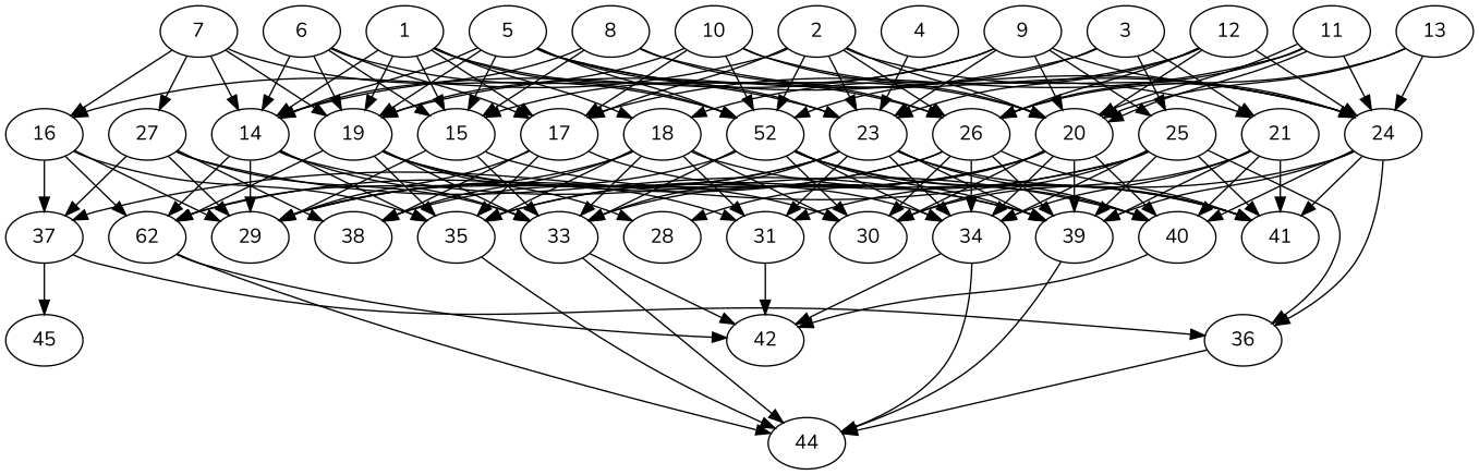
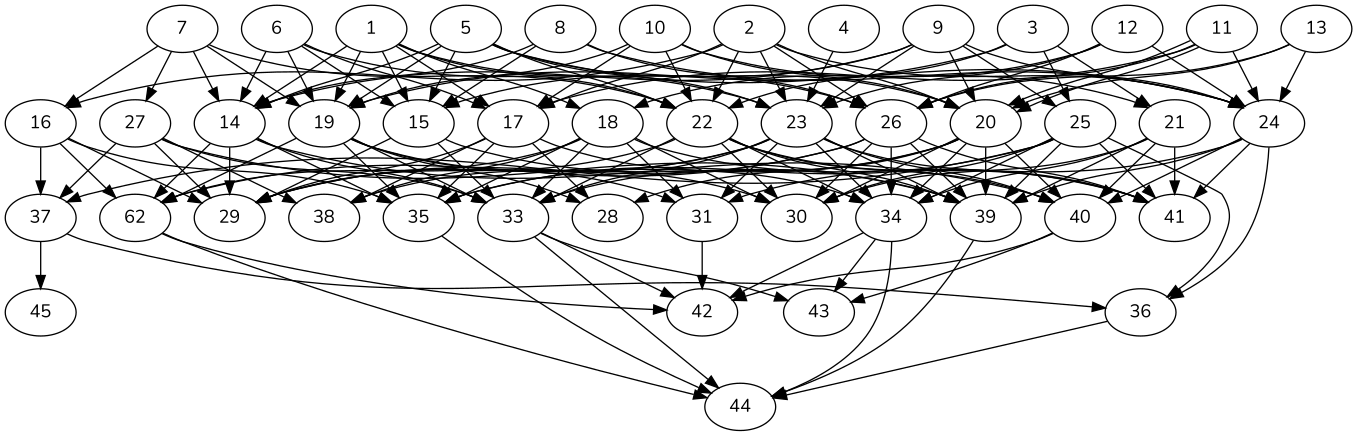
  digraph {
    fontname=Nunito
    node [alpha=0.05 fontname=Nunito]
    edge [fontname=Nunito]
    1 [alpha=0.12 expect_size=44268544]
    14 [alpha=0.13 expect_size=29309952]
    15 [expect_size=13056000]
    17 [alpha=0.17 expect_size=38562816]
    18 [alpha=0.07 expect_size=35345408]
    19 [alpha=0.16 expect_size=7746560]
-   22 [alpha=0.15 expect_size=45073408 label=52]
+   22 [alpha=0.15 expect_size=45073408]
    26 [alpha=0.12 expect_size=47176704]
    29 [expect_size=33518592]
    n10 [alpha=0.16 expect_size=40115200 label=62]
    33 [alpha=0.03 expect_size=27482112]
    35 [alpha=0.00 expect_size=7519232]
    40 [alpha=0.10 expect_size=48912384]
    39 [alpha=0.15 expect_size=38138880]
    28 [alpha=0.16 expect_size=17470464]
    34 [alpha=0.00 expect_size=32442368]
    38 [alpha=0.11 expect_size=47753216]
    30 [alpha=0.17 expect_size=24257536]
    31 [alpha=0.17 expect_size=29175808]
    41 [alpha=0.19 expect_size=41389056]
    42 [expect_size=33227776]
    44 [expect_size=31333376]
+   43 [expect_size=24198144]
    2 [alpha=0.07 expect_size=22835200]
    16 [alpha=0.11 expect_size=42985472]
    20 [alpha=0.02 expect_size=29835264]
    23 [alpha=0.02 expect_size=39094272]
    24 [alpha=0.09 expect_size=5361664]
    37 [alpha=0.07 expect_size=42374144]
    36 [alpha=0.17 expect_size=12886016]
    45 [alpha=0.19 expect_size=31514624]
    3 [alpha=0.03 expect_size=46408704]
    21 [expect_size=39060480]
    25 [alpha=0.02 expect_size=35823616]
    4 [alpha=0.13 expect_size=52135936]
    5 [alpha=0.13 expect_size=18231296]
    6 [alpha=0.18 expect_size=46258176]
    7 [alpha=0.19 expect_size=51384320]
    27 [alpha=0.02 expect_size=25646080]
    8 [alpha=0.08 expect_size=14357504]
    9 [alpha=0.09 expect_size=40623104]
    10 [alpha=0.04 expect_size=13744128]
    11 [alpha=0.03 expect_size=22899712]
    12 [alpha=0.17 expect_size=52199424]
    13 [alpha=0.06 expect_size=22274048]
    1 -> 14
    1 -> 15
    1 -> 17
    1 -> 18
    1 -> 19
    1 -> 22
    1 -> 26
    14 -> 29
    14 -> n10
    14 -> 33
    14 -> 35
    14 -> 40
    15 -> 29
    15 -> 33
    15 -> 39
    17 -> 29
    17 -> 35
+   17 -> 28
    17 -> 34
    17 -> 38
    18 -> n10
    18 -> 33
    18 -> 35
    18 -> 38
    18 -> 30
    18 -> 31
    18 -> 41
    19 -> n10
    19 -> 33
    19 -> 35
    19 -> 28
    19 -> 30
    19 -> 31
    22 -> 29
    22 -> 33
    22 -> 40
    22 -> 39
    22 -> 34
    22 -> 30
    22 -> 41
    26 -> 29
    26 -> n10
    26 -> 39
    26 -> 34
    26 -> 30
    26 -> 41
    n10 -> 42
    n10 -> 44
    33 -> 42
    33 -> 44
+   33 -> 43
    35 -> 44
    40 -> 42
+   40 -> 43
    39 -> 44
    34 -> 42
    34 -> 44
+   34 -> 43
    31 -> 42
    2 -> 17
    2 -> 22
    2 -> 26
    2 -> 16
    2 -> 20
    2 -> 23
    2 -> 24
    16 -> 29
    16 -> n10
    16 -> 35
    16 -> 37
    20 -> 33
    20 -> 35
    20 -> 40
    20 -> 39
    20 -> 28
    20 -> 34
    20 -> 30
    23 -> 29
    23 -> 33
    23 -> 40
    23 -> 39
    23 -> 34
    23 -> 38
    23 -> 31
    23 -> 41
    24 -> 40
    24 -> 39
    24 -> 31
    24 -> 41
    24 -> 36
    37 -> 36
    37 -> 45
    36 -> 44
    3 -> 19
    3 -> 22
    3 -> 21
    3 -> 25
    21 -> 40
    21 -> 39
    21 -> 34
    21 -> 30
    21 -> 41
    25 -> 35
    25 -> 39
    25 -> 34
    25 -> 30
    25 -> 41
    25 -> 37
    25 -> 36
    4 -> 23
    5 -> 14
    5 -> 15
    5 -> 19
    5 -> 22
    5 -> 20
    5 -> 23
    5 -> 24
    6 -> 14
    6 -> 15
    6 -> 17
    6 -> 19
    6 -> 23
    7 -> 14
    7 -> 19
    7 -> 22
    7 -> 16
    7 -> 27
    27 -> 29
    27 -> 33
    27 -> 39
    27 -> 38
    27 -> 37
    8 -> 14
    8 -> 15
    8 -> 26
    8 -> 24
    9 -> 14
    9 -> 15
    9 -> 20
    9 -> 23
    9 -> 24
    9 -> 25
    10 -> 17
    10 -> 19
    10 -> 22
    10 -> 20
    10 -> 21
    11 -> 17
    11 -> 26
    11 -> 20
    11 -> 20
    11 -> 24
    12 -> 18
    12 -> 26
-   12 -> 20
    12 -> 23
    12 -> 24
    13 -> 26
    13 -> 20
    13 -> 24
  }
